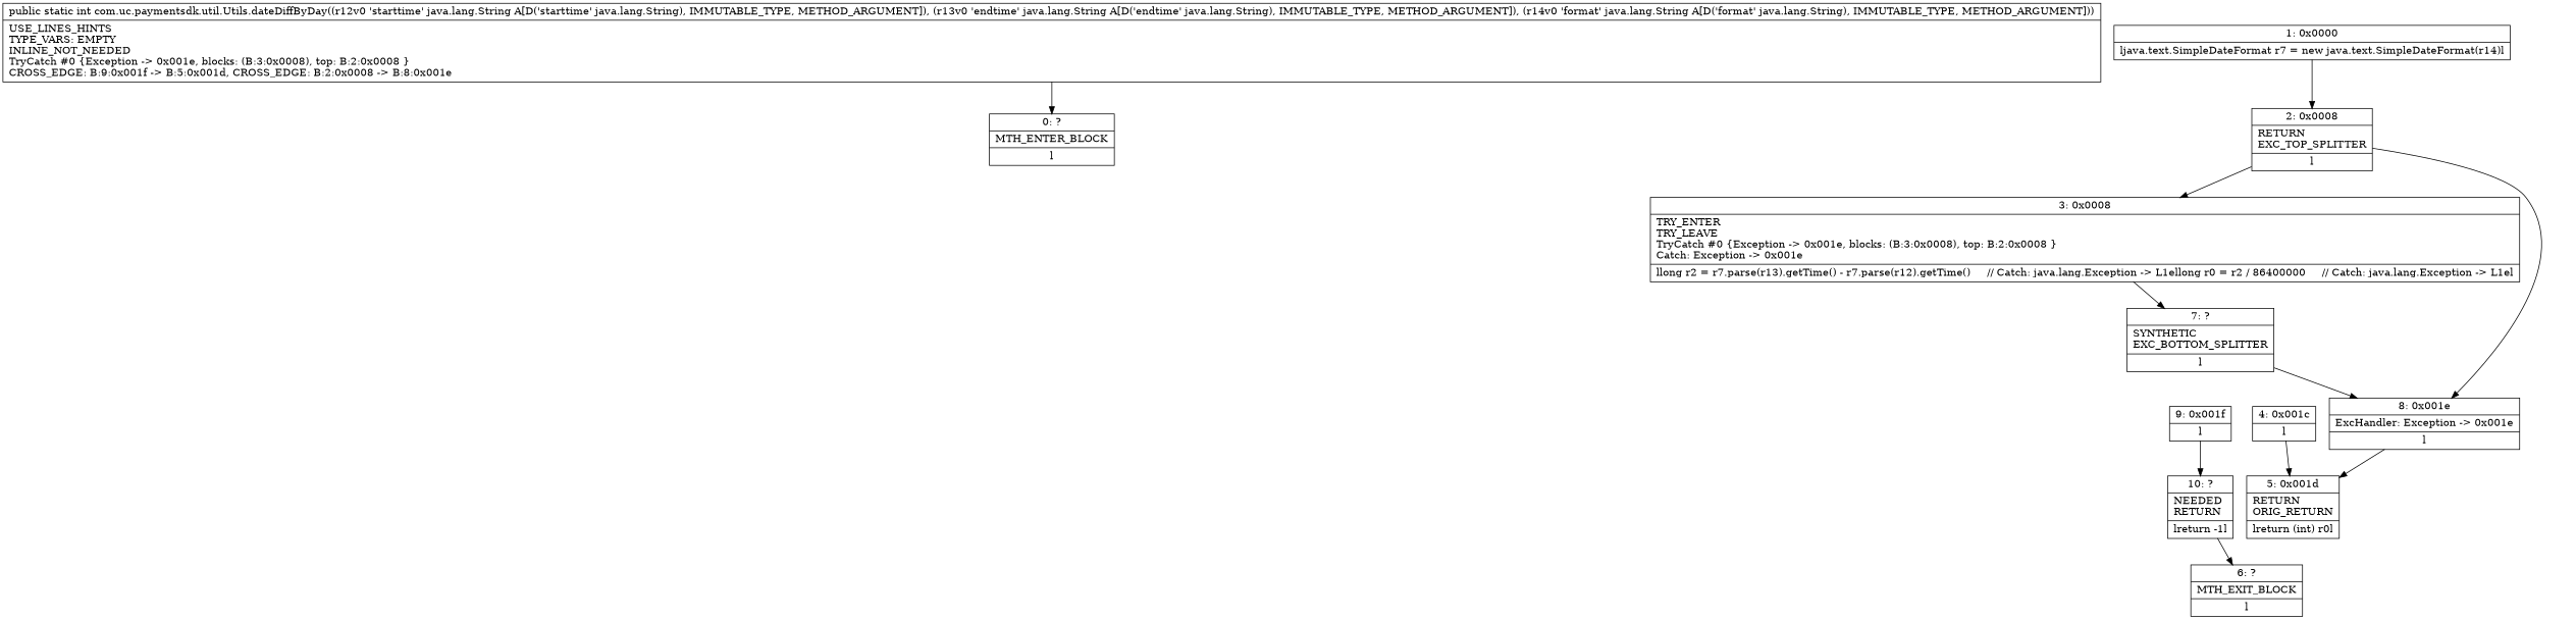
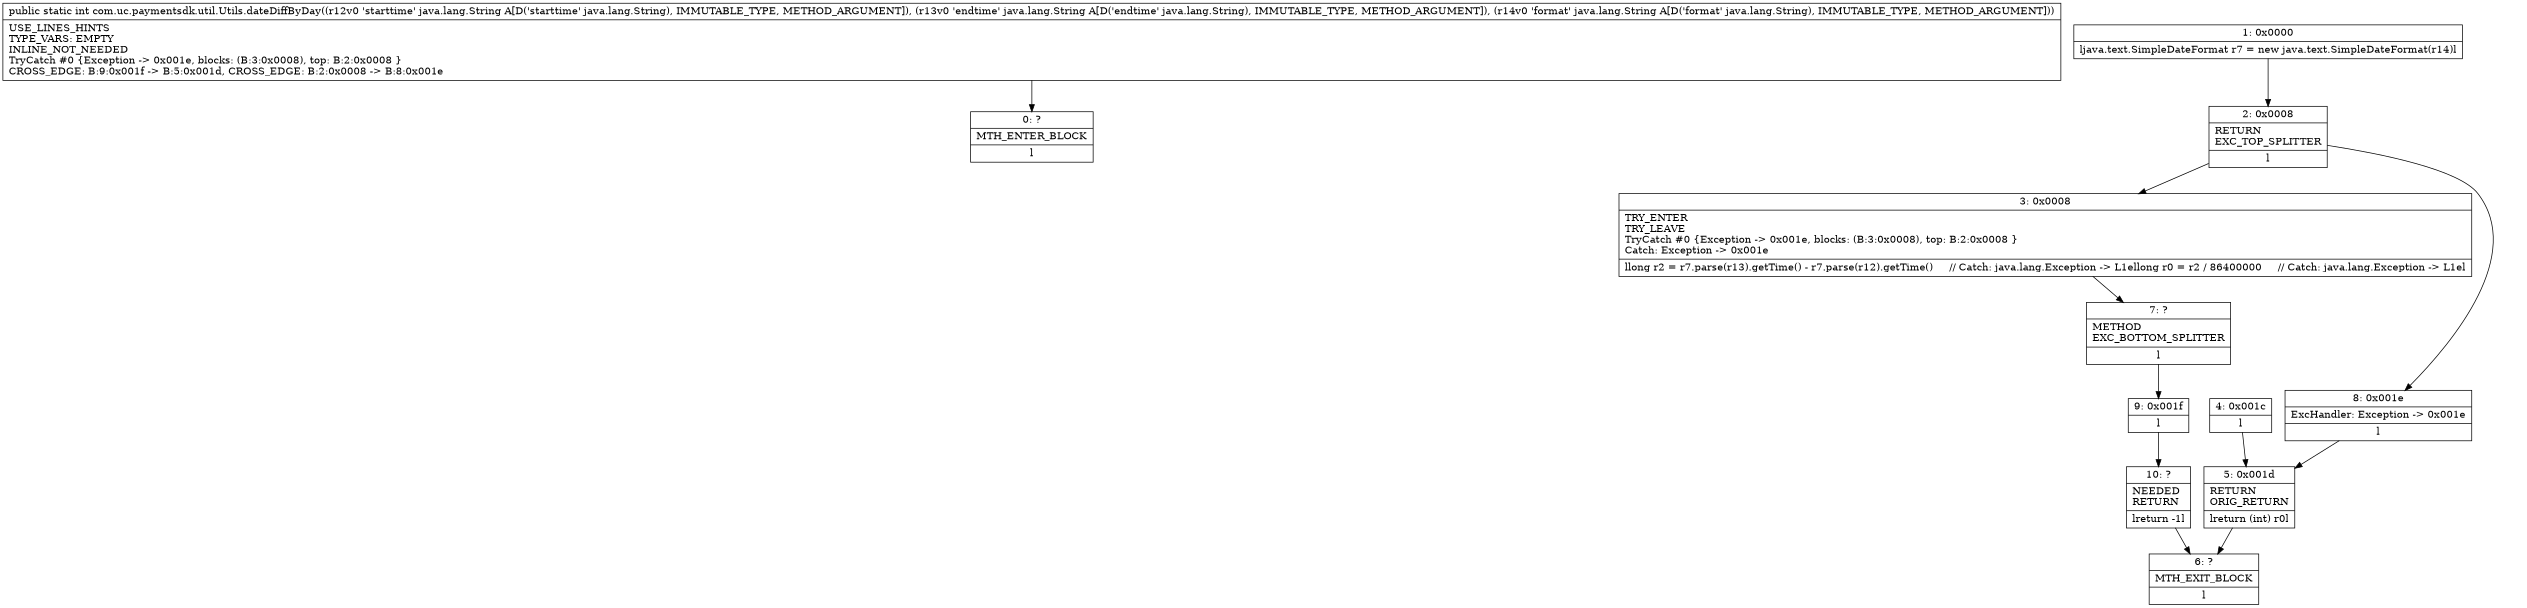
  digraph {
    node [shape=record]
    n1 [label="{0\:\ ?|MTH_ENTER_BLOCK\l|l}"]
    n2 [label="{1\:\ 0x0000|ljava.text.SimpleDateFormat r7 = new java.text.SimpleDateFormat(r14)l}"]
    n3 [label="{2\:\ 0x0008|RETURN\lEXC_TOP_SPLITTER\l|l}"]
    n4 [label="{3\:\ 0x0008|TRY_ENTER\lTRY_LEAVE\lTryCatch #0 \{Exception \-\> 0x001e, blocks: (B:3:0x0008), top: B:2:0x0008 \}\lCatch: Exception \-\> 0x001e\l|llong r2 = r7.parse(r13).getTime() \- r7.parse(r12).getTime()     \/\/ Catch: java.lang.Exception \-\> L1ellong r0 = r2 \/ 86400000     \/\/ Catch: java.lang.Exception \-\> L1el}"]
    n5 [label="{8\:\ 0x001e|ExcHandler: Exception \-\> 0x001e\l|l}"]
-   n6 [label="{7\:\ ?|SYNTHETIC\lEXC_BOTTOM_SPLITTER\l|l}"]
+   n6 [label="{7\:\ ?|METHOD\lEXC_BOTTOM_SPLITTER\l|l}"]
    n7 [label="{5\:\ 0x001d|RETURN\lORIG_RETURN\l|lreturn (int) r0l}"]
    n8 [label="{4\:\ 0x001c|l}"]
    n9 [label="{6\:\ ?|MTH_EXIT_BLOCK\l|l}"]
    n10 [label="{9\:\ 0x001f|l}"]
    n11 [label="{10\:\ ?|NEEDED\lRETURN\l|lreturn \-1l}"]
    n12 [label="{public static int com.uc.paymentsdk.util.Utils.dateDiffByDay((r12v0 'starttime' java.lang.String A[D('starttime' java.lang.String), IMMUTABLE_TYPE, METHOD_ARGUMENT]), (r13v0 'endtime' java.lang.String A[D('endtime' java.lang.String), IMMUTABLE_TYPE, METHOD_ARGUMENT]), (r14v0 'format' java.lang.String A[D('format' java.lang.String), IMMUTABLE_TYPE, METHOD_ARGUMENT]))  | USE_LINES_HINTS\lTYPE_VARS: EMPTY\lINLINE_NOT_NEEDED\lTryCatch #0 \{Exception \-\> 0x001e, blocks: (B:3:0x0008), top: B:2:0x0008 \}\lCROSS_EDGE: B:9:0x001f \-\> B:5:0x001d, CROSS_EDGE: B:2:0x0008 \-\> B:8:0x001e\l}"]
    n2 -> n3
    n3 -> n4
    n3 -> n5
    n4 -> n6
    n5 -> n7
-   n6 -> n5
+   n6 -> n10
+   n7 -> n9
    n8 -> n7
    n10 -> n11
    n11 -> n9
    n12 -> n1
  }
